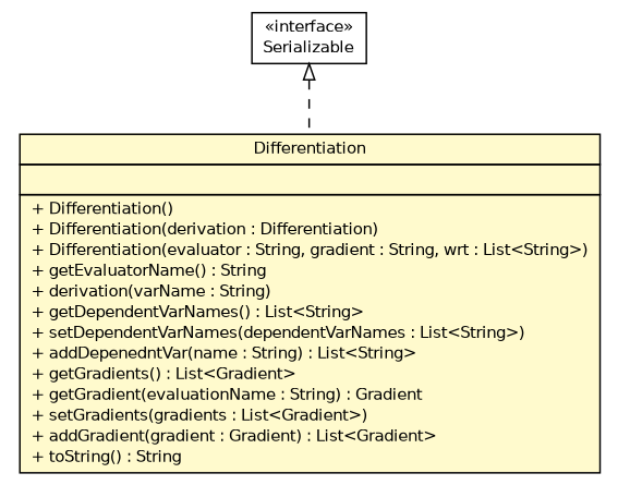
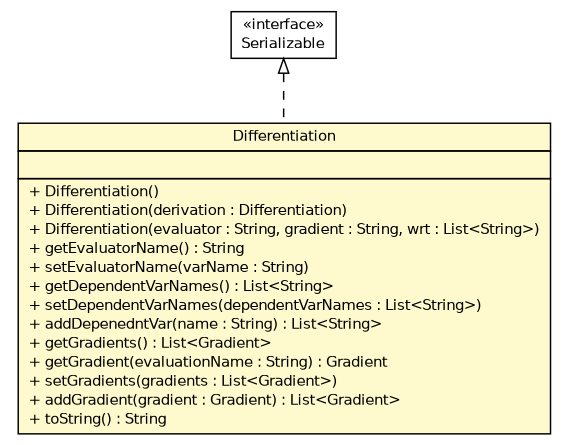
  digraph {
    nodesep=0.25
    ranksep=0.5
    node [fontcolor=black fontname=Helvetica fontsize=10.0 shape=plaintext]
-   n1 [label=<<table title="sorcer.core.context.model.var.Differentiation" border="0" cellborder="1" cellspacing="0" cellpadding="2" port="p" bgcolor="lemonChiffon" href="./Differentiation.html"> 		<tr><td><table border="0" cellspacing="0" cellpadding="1"> <tr><td align="center" balign="center"> Differentiation </td></tr> 		</table></td></tr> 		<tr><td><table border="0" cellspacing="0" cellpadding="1"> <tr><td align="left" balign="left">  </td></tr> 		</table></td></tr> 		<tr><td><table border="0" cellspacing="0" cellpadding="1"> <tr><td align="left" balign="left"> + Differentiation() </td></tr> <tr><td align="left" balign="left"> + Differentiation(derivation : Differentiation) </td></tr> <tr><td align="left" balign="left"> + Differentiation(evaluator : String, gradient : String, wrt : List&lt;String&gt;) </td></tr> <tr><td align="left" balign="left"> + getEvaluatorName() : String </td></tr> <tr><td align="left" balign="left"> + derivation(varName : String) </td></tr> <tr><td align="left" balign="left"> + getDependentVarNames() : List&lt;String&gt; </td></tr> <tr><td align="left" balign="left"> + setDependentVarNames(dependentVarNames : List&lt;String&gt;) </td></tr> <tr><td align="left" balign="left"> + addDepenedntVar(name : String) : List&lt;String&gt; </td></tr> <tr><td align="left" balign="left"> + getGradients() : List&lt;Gradient&gt; </td></tr> <tr><td align="left" balign="left"> + getGradient(evaluationName : String) : Gradient </td></tr> <tr><td align="left" balign="left"> + setGradients(gradients : List&lt;Gradient&gt;) </td></tr> <tr><td align="left" balign="left"> + addGradient(gradient : Gradient) : List&lt;Gradient&gt; </td></tr> <tr><td align="left" balign="left"> + toString() : String </td></tr> 		</table></td></tr> 		</table>>]
+   n1 [label=<<table title="sorcer.core.context.model.var.Differentiation" border="0" cellborder="1" cellspacing="0" cellpadding="2" port="p" bgcolor="lemonChiffon" href="./Differentiation.html"> 		<tr><td><table border="0" cellspacing="0" cellpadding="1"> <tr><td align="center" balign="center"> Differentiation </td></tr> 		</table></td></tr> 		<tr><td><table border="0" cellspacing="0" cellpadding="1"> <tr><td align="left" balign="left">  </td></tr> 		</table></td></tr> 		<tr><td><table border="0" cellspacing="0" cellpadding="1"> <tr><td align="left" balign="left"> + Differentiation() </td></tr> <tr><td align="left" balign="left"> + Differentiation(derivation : Differentiation) </td></tr> <tr><td align="left" balign="left"> + Differentiation(evaluator : String, gradient : String, wrt : List&lt;String&gt;) </td></tr> <tr><td align="left" balign="left"> + getEvaluatorName() : String </td></tr> <tr><td align="left" balign="left"> + setEvaluatorName(varName : String) </td></tr> <tr><td align="left" balign="left"> + getDependentVarNames() : List&lt;String&gt; </td></tr> <tr><td align="left" balign="left"> + setDependentVarNames(dependentVarNames : List&lt;String&gt;) </td></tr> <tr><td align="left" balign="left"> + addDepenedntVar(name : String) : List&lt;String&gt; </td></tr> <tr><td align="left" balign="left"> + getGradients() : List&lt;Gradient&gt; </td></tr> <tr><td align="left" balign="left"> + getGradient(evaluationName : String) : Gradient </td></tr> <tr><td align="left" balign="left"> + setGradients(gradients : List&lt;Gradient&gt;) </td></tr> <tr><td align="left" balign="left"> + addGradient(gradient : Gradient) : List&lt;Gradient&gt; </td></tr> <tr><td align="left" balign="left"> + toString() : String </td></tr> 		</table></td></tr> 		</table>>]
    n2 [label=<<table title="java.io.Serializable" border="0" cellborder="1" cellspacing="0" cellpadding="2" port="p" href="http://docs.oracle.com/javase/7/docs/api/java/io/Serializable.html"> 		<tr><td><table border="0" cellspacing="0" cellpadding="1"> <tr><td align="center" balign="center"> &#171;interface&#187; </td></tr> <tr><td align="center" balign="center"> Serializable </td></tr> 		</table></td></tr> 		</table>>]
    n2 -> n1 [arrowtail=empty dir=back fontname=Helvetica fontsize=10 headport=p labelfontname=Helvetica labelfontsize=10 style=dashed tailport=p]
  }
